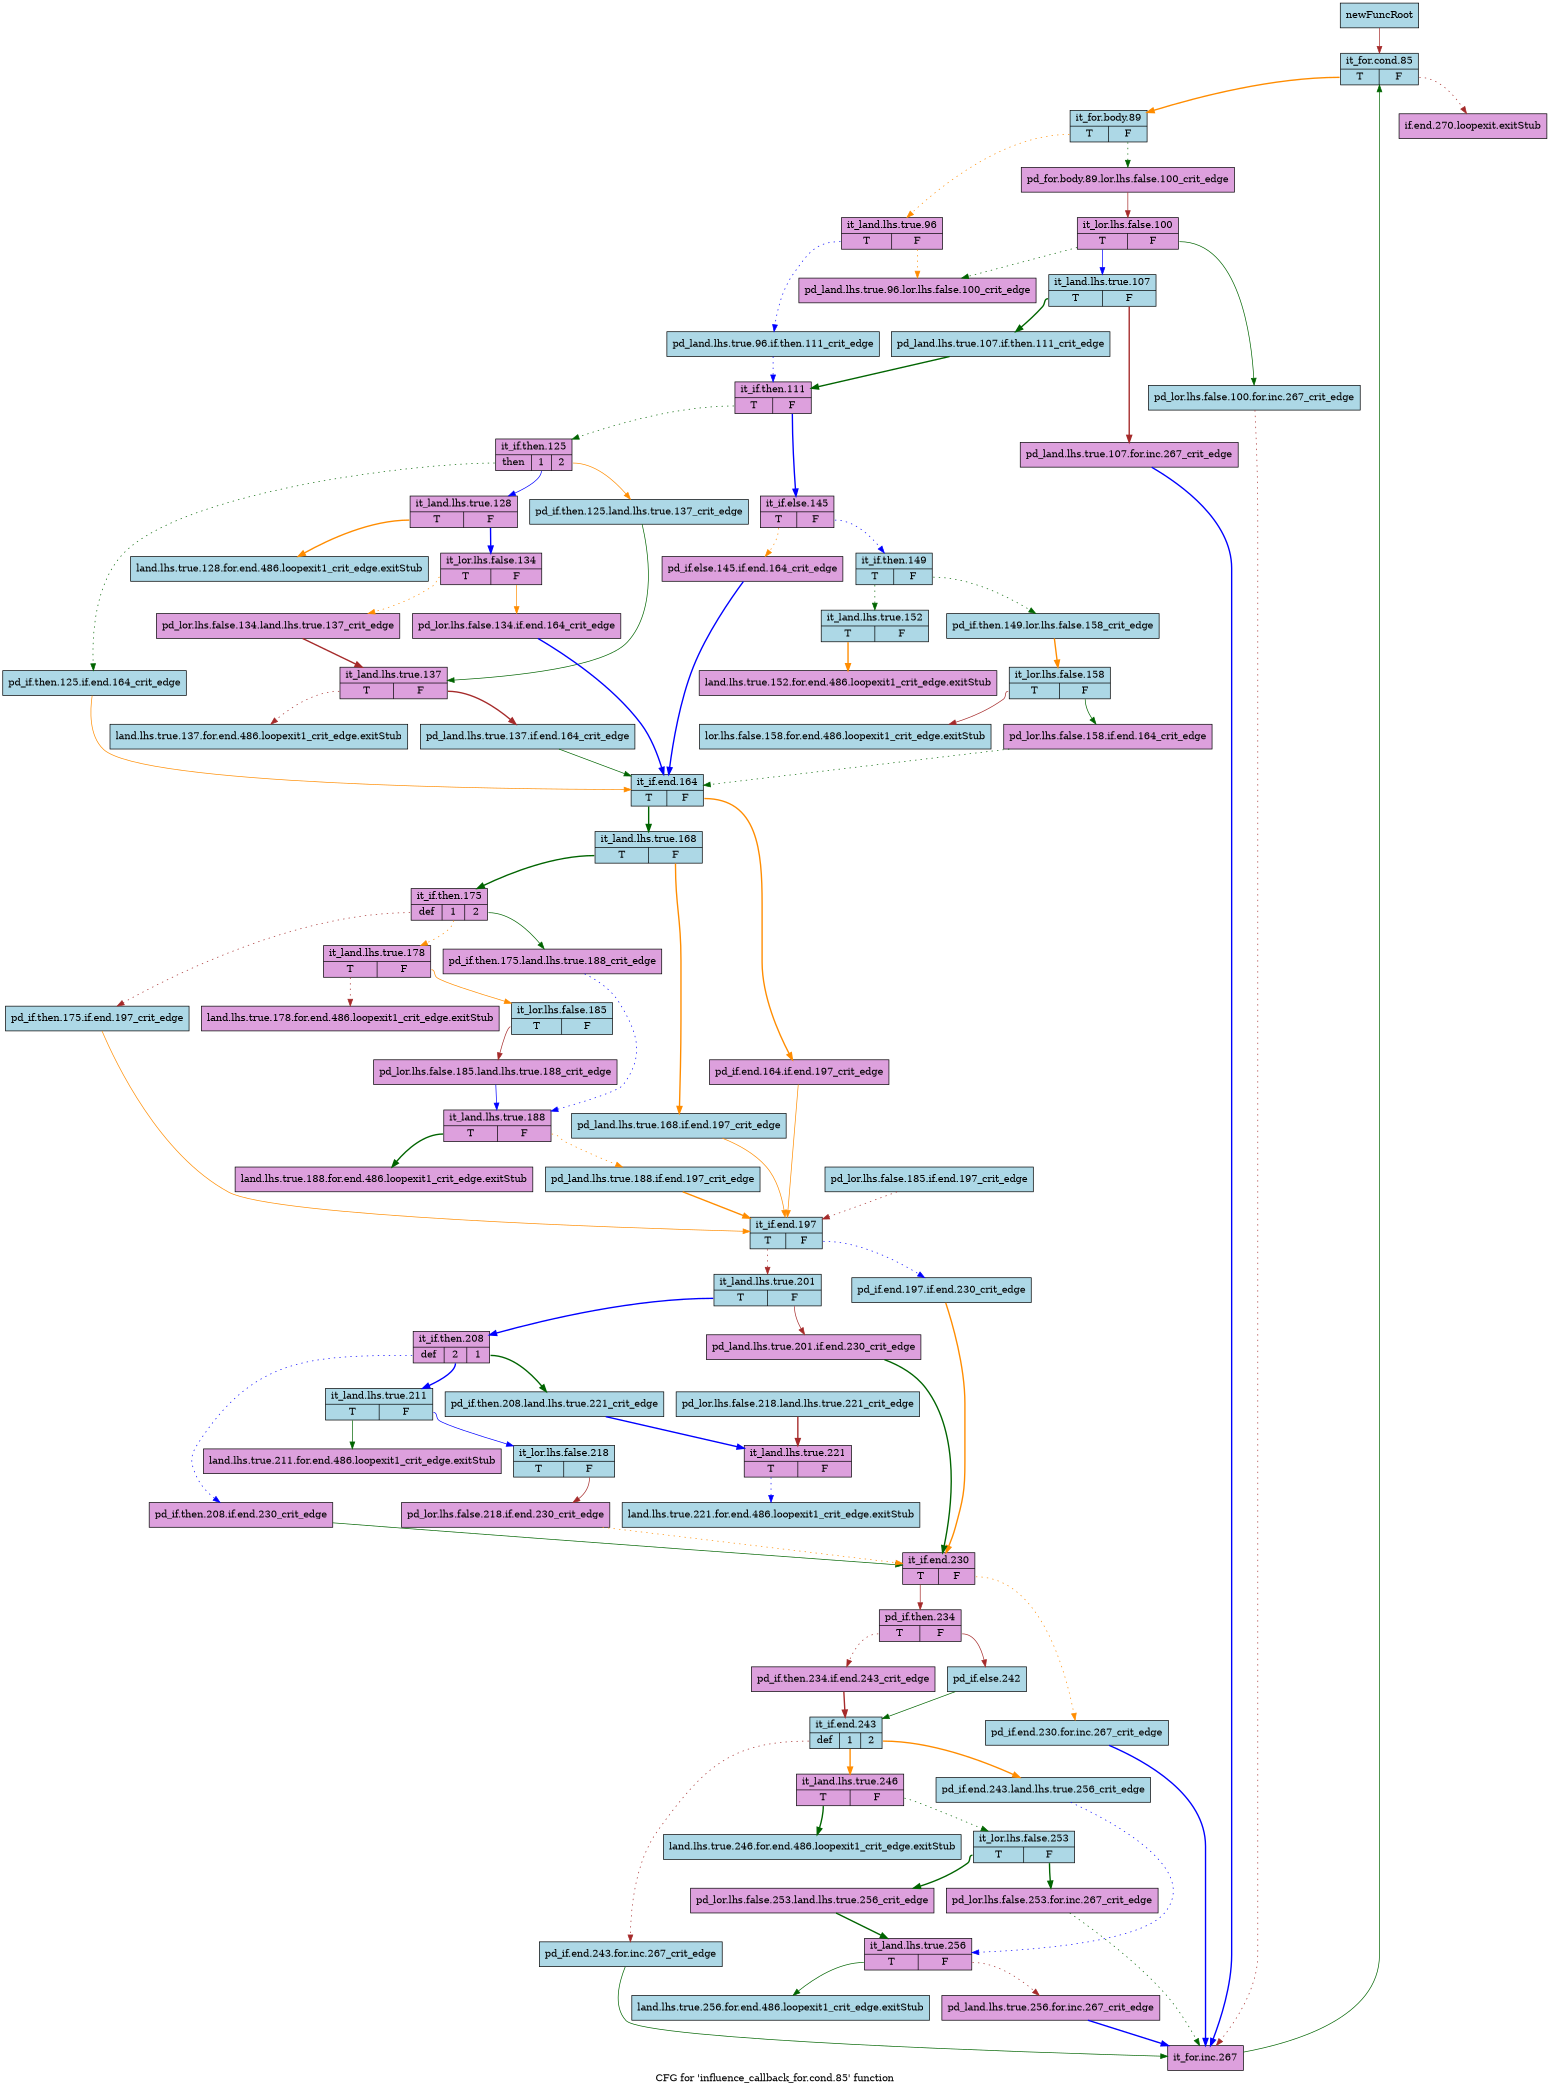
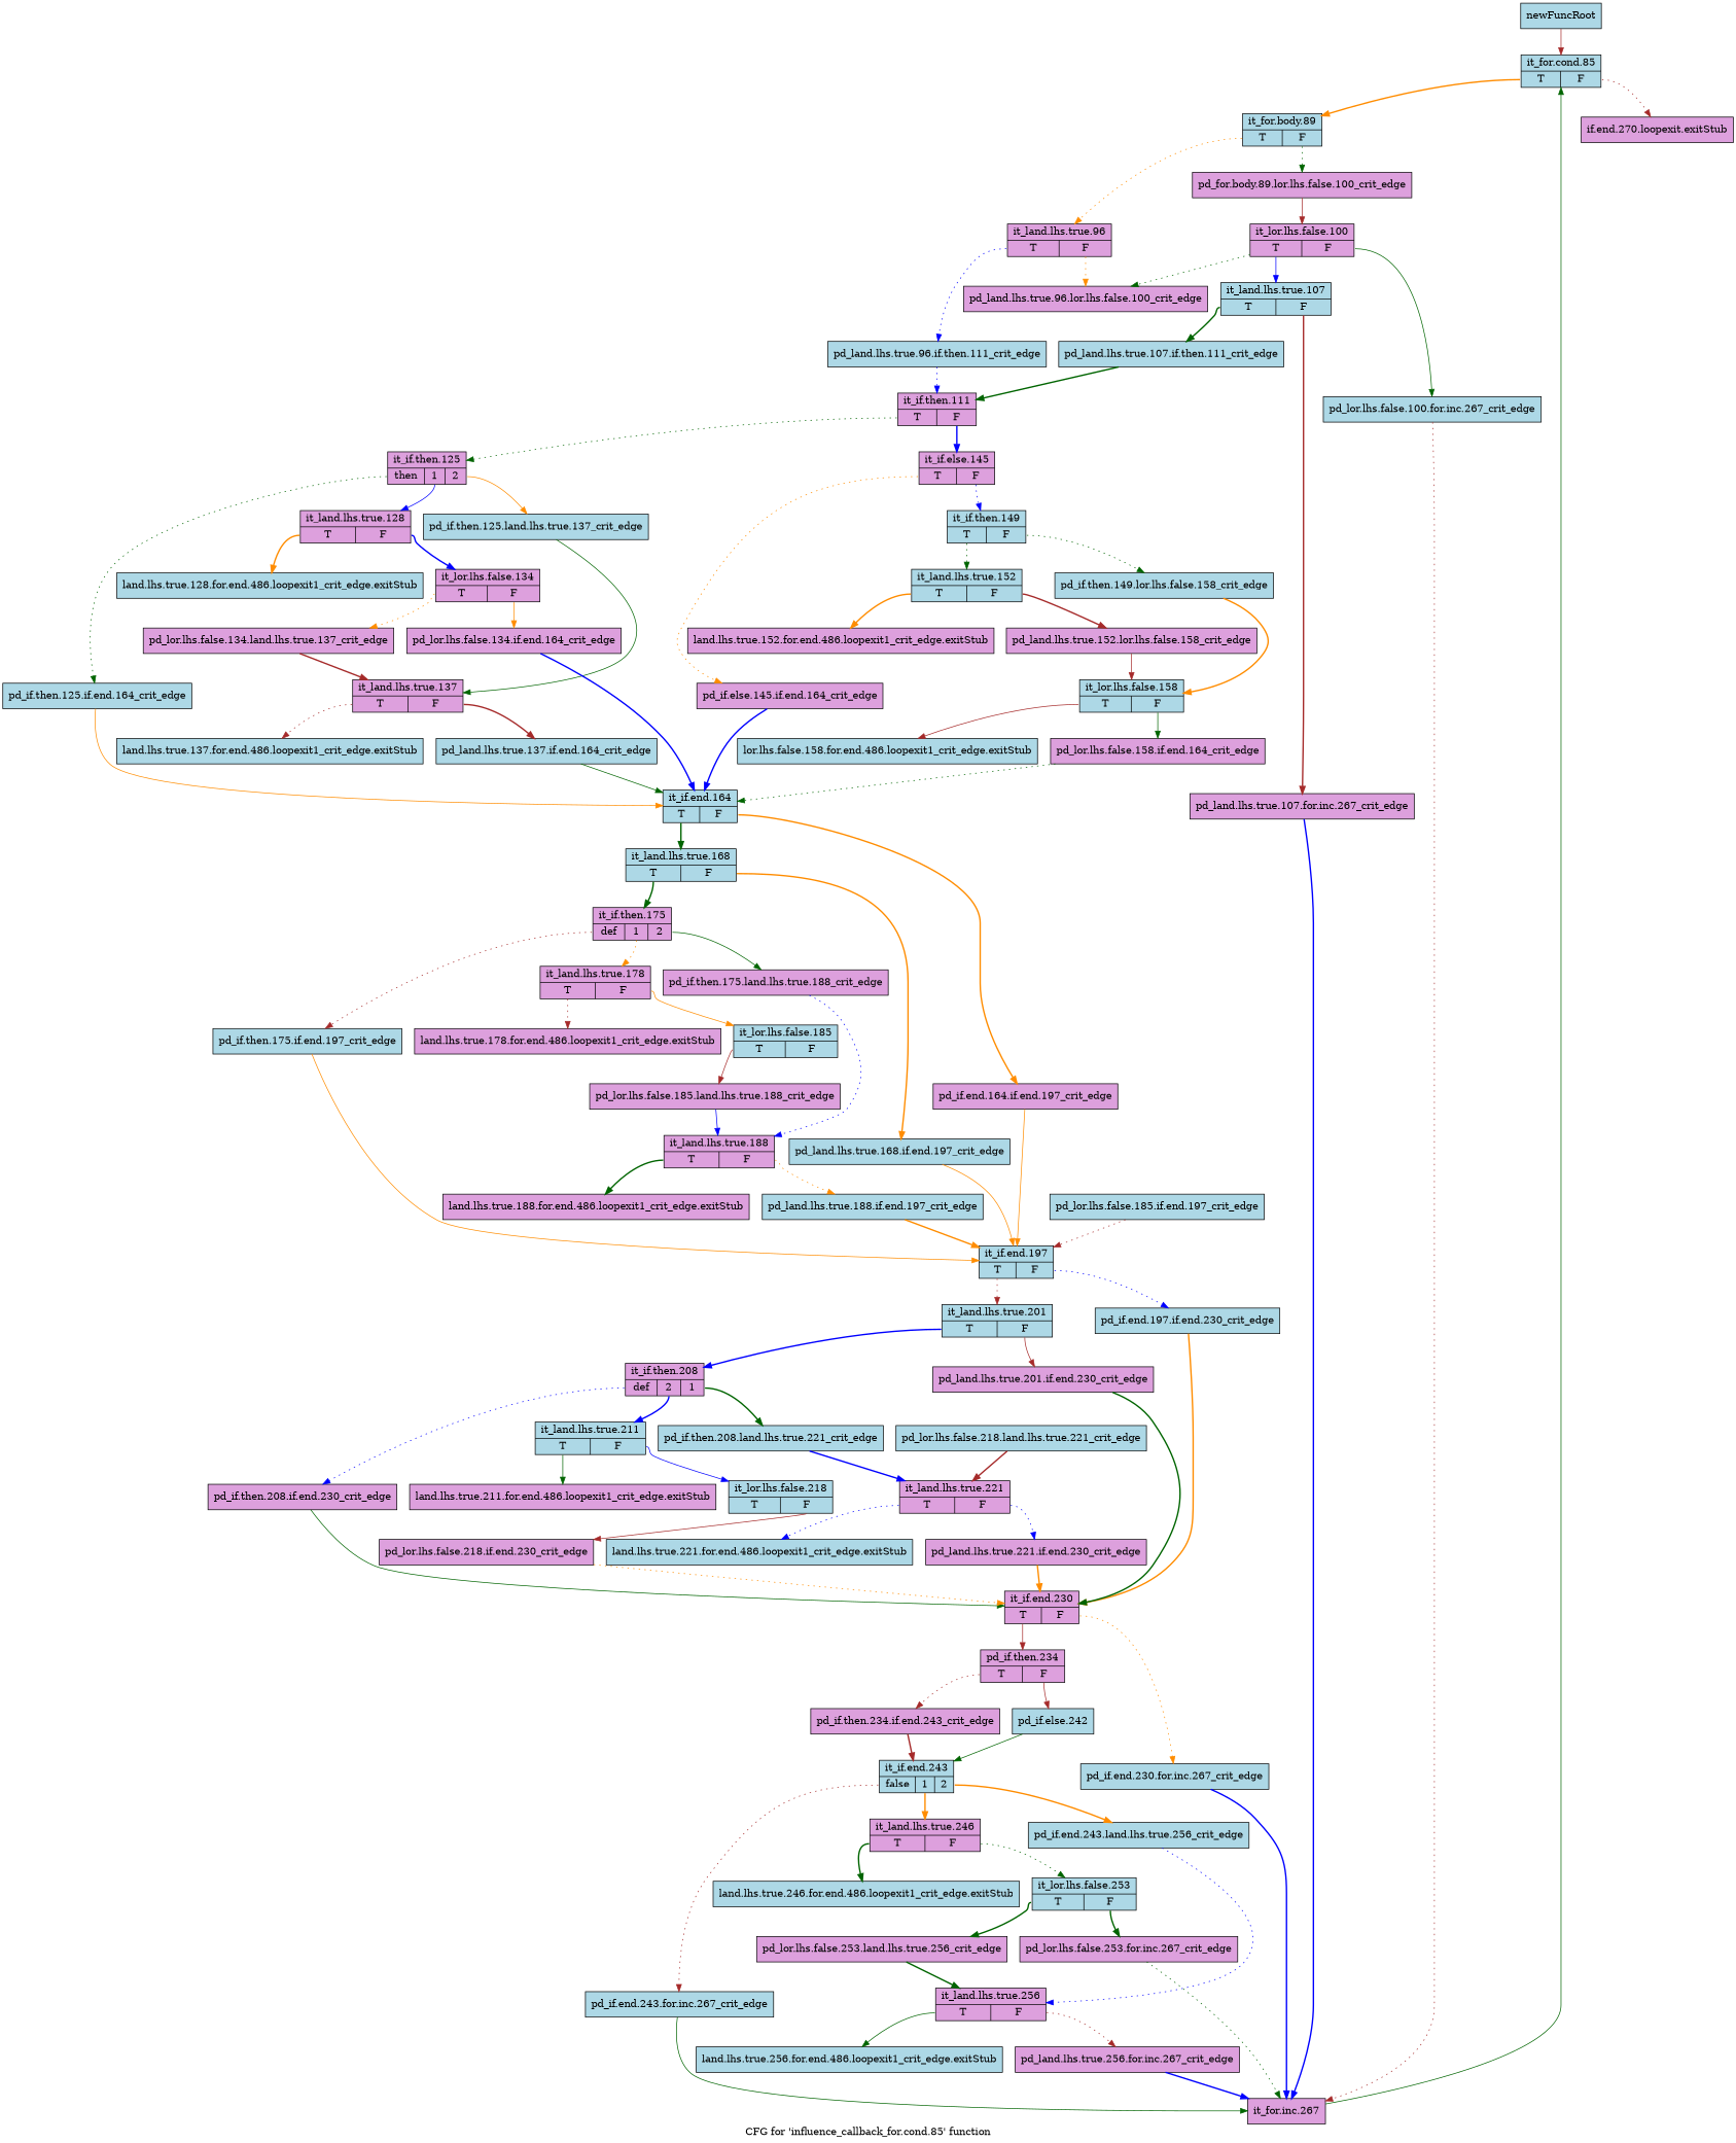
  digraph {
    label="CFG for 'influence_callback_for.cond.85' function"
    node [fillcolor=plum shape=record style=filled]
    edge [color=darkgreen style=bold]
    n1 [fillcolor=lightblue label="{newFuncRoot}"]
    n2 [fillcolor=lightblue label="{it_for.cond.85|{<s0>T|<s1>F}}"]
    n3 [label="{if.end.270.loopexit.exitStub}"]
    n4 [fillcolor=lightblue label="{it_for.body.89|{<s0>T|<s1>F}}"]
    n5 [label="{it_land.lhs.true.96|{<s0>T|<s1>F}}"]
    n6 [label="{pd_for.body.89.lor.lhs.false.100_crit_edge}"]
    n7 [label="{land.lhs.true.152.for.end.486.loopexit1_crit_edge.exitStub}"]
    n8 [fillcolor=lightblue label="{lor.lhs.false.158.for.end.486.loopexit1_crit_edge.exitStub}"]
    n9 [fillcolor=lightblue label="{land.lhs.true.128.for.end.486.loopexit1_crit_edge.exitStub}"]
    n10 [fillcolor=lightblue label="{land.lhs.true.137.for.end.486.loopexit1_crit_edge.exitStub}"]
    n11 [label="{land.lhs.true.178.for.end.486.loopexit1_crit_edge.exitStub}"]
    n12 [label="{land.lhs.true.188.for.end.486.loopexit1_crit_edge.exitStub}"]
    n13 [label="{land.lhs.true.211.for.end.486.loopexit1_crit_edge.exitStub}"]
    n14 [fillcolor=lightblue label="{land.lhs.true.221.for.end.486.loopexit1_crit_edge.exitStub}"]
    n15 [fillcolor=lightblue label="{land.lhs.true.246.for.end.486.loopexit1_crit_edge.exitStub}"]
    n16 [fillcolor=lightblue label="{land.lhs.true.256.for.end.486.loopexit1_crit_edge.exitStub}"]
    n17 [fillcolor=lightblue label="{pd_land.lhs.true.96.if.then.111_crit_edge}"]
    n18 [label="{pd_land.lhs.true.96.lor.lhs.false.100_crit_edge}"]
    n19 [label="{it_lor.lhs.false.100|{<s0>T|<s1>F}}"]
    n20 [label="{it_if.then.111|{<s0>T|<s1>F}}"]
    n21 [fillcolor=lightblue label="{it_land.lhs.true.107|{<s0>T|<s1>F}}"]
    n22 [fillcolor=lightblue label="{pd_lor.lhs.false.100.for.inc.267_crit_edge}"]
    n23 [fillcolor=lightblue label="{pd_land.lhs.true.107.if.then.111_crit_edge}"]
    n24 [label="{pd_land.lhs.true.107.for.inc.267_crit_edge}"]
    n25 [label="{it_for.inc.267}"]
    n26 [label="{it_if.then.125|{<s0>then|<s1>1|<s2>2}}"]
    n27 [label="{it_if.else.145|{<s0>T|<s1>F}}"]
    n28 [fillcolor=lightblue label="{pd_if.then.125.if.end.164_crit_edge}"]
    n29 [label="{it_land.lhs.true.128|{<s0>T|<s1>F}}"]
    n30 [fillcolor=lightblue label="{pd_if.then.125.land.lhs.true.137_crit_edge}"]
    n31 [label="{pd_if.else.145.if.end.164_crit_edge}"]
    n32 [fillcolor=lightblue label="{it_if.then.149|{<s0>T|<s1>F}}"]
    n33 [fillcolor=lightblue label="{it_if.end.164|{<s0>T|<s1>F}}"]
    n34 [label="{it_lor.lhs.false.134|{<s0>T|<s1>F}}"]
    n35 [label="{it_land.lhs.true.137|{<s0>T|<s1>F}}"]
    n36 [fillcolor=lightblue label="{it_land.lhs.true.152|{<s0>T|<s1>F}}"]
    n37 [fillcolor=lightblue label="{pd_if.then.149.lor.lhs.false.158_crit_edge}"]
    n38 [fillcolor=lightblue label="{it_land.lhs.true.168|{<s0>T|<s1>F}}"]
    n39 [label="{pd_if.end.164.if.end.197_crit_edge}"]
+   n40 [label="{pd_land.lhs.true.152.lor.lhs.false.158_crit_edge}"]
    n41 [fillcolor=lightblue label="{it_lor.lhs.false.158|{<s0>T|<s1>F}}"]
    n42 [label="{pd_lor.lhs.false.158.if.end.164_crit_edge}"]
    n43 [label="{it_if.then.175|{<s0>def|<s1>1|<s2>2}}"]
    n44 [fillcolor=lightblue label="{pd_land.lhs.true.168.if.end.197_crit_edge}"]
    n45 [fillcolor=lightblue label="{it_if.end.197|{<s0>T|<s1>F}}"]
    n46 [label="{pd_lor.lhs.false.134.land.lhs.true.137_crit_edge}"]
    n47 [label="{pd_lor.lhs.false.134.if.end.164_crit_edge}"]
    n48 [fillcolor=lightblue label="{pd_land.lhs.true.137.if.end.164_crit_edge}"]
    n49 [fillcolor=lightblue label="{pd_if.then.175.if.end.197_crit_edge}"]
    n50 [label="{it_land.lhs.true.178|{<s0>T|<s1>F}}"]
    n51 [label="{pd_if.then.175.land.lhs.true.188_crit_edge}"]
    n52 [fillcolor=lightblue label="{it_land.lhs.true.201|{<s0>T|<s1>F}}"]
    n53 [fillcolor=lightblue label="{pd_if.end.197.if.end.230_crit_edge}"]
    n54 [label="{it_if.then.208|{<s0>def|<s1>2|<s2>1}}"]
    n55 [label="{pd_land.lhs.true.201.if.end.230_crit_edge}"]
    n56 [label="{it_if.end.230|{<s0>T|<s1>F}}"]
    n57 [fillcolor=lightblue label="{it_lor.lhs.false.185|{<s0>T|<s1>F}}"]
    n58 [label="{it_land.lhs.true.188|{<s0>T|<s1>F}}"]
    n59 [label="{pd_lor.lhs.false.185.land.lhs.true.188_crit_edge}"]
    n60 [fillcolor=lightblue label="{pd_land.lhs.true.188.if.end.197_crit_edge}"]
    n61 [fillcolor=lightblue label="{pd_lor.lhs.false.185.if.end.197_crit_edge}"]
    n62 [label="{pd_if.then.208.if.end.230_crit_edge}"]
    n63 [fillcolor=lightblue label="{it_land.lhs.true.211|{<s0>T|<s1>F}}"]
    n64 [fillcolor=lightblue label="{pd_if.then.208.land.lhs.true.221_crit_edge}"]
    n65 [label="{pd_if.then.234|{<s0>T|<s1>F}}"]
    n66 [fillcolor=lightblue label="{pd_if.end.230.for.inc.267_crit_edge}"]
    n67 [label="{pd_if.then.234.if.end.243_crit_edge}"]
    n68 [fillcolor=lightblue label="{pd_if.else.242}"]
    n69 [fillcolor=lightblue label="{it_lor.lhs.false.218|{<s0>T|<s1>F}}"]
    n70 [label="{it_land.lhs.true.221|{<s0>T|<s1>F}}"]
    n71 [label="{pd_lor.lhs.false.218.if.end.230_crit_edge}"]
+   n72 [label="{pd_land.lhs.true.221.if.end.230_crit_edge}"]
    n73 [fillcolor=lightblue label="{pd_lor.lhs.false.218.land.lhs.true.221_crit_edge}"]
-   n74 [fillcolor=lightblue label="{it_if.end.243|{<s0>def|<s1>1|<s2>2}}"]
+   n74 [fillcolor=lightblue label="{it_if.end.243|{<s0>false|<s1>1|<s2>2}}"]
    n75 [fillcolor=lightblue label="{pd_if.end.243.for.inc.267_crit_edge}"]
    n76 [label="{it_land.lhs.true.246|{<s0>T|<s1>F}}"]
    n77 [fillcolor=lightblue label="{pd_if.end.243.land.lhs.true.256_crit_edge}"]
    n78 [fillcolor=lightblue label="{it_lor.lhs.false.253|{<s0>T|<s1>F}}"]
    n79 [label="{it_land.lhs.true.256|{<s0>T|<s1>F}}"]
    n80 [label="{pd_lor.lhs.false.253.land.lhs.true.256_crit_edge}"]
    n81 [label="{pd_lor.lhs.false.253.for.inc.267_crit_edge}"]
    n82 [label="{pd_land.lhs.true.256.for.inc.267_crit_edge}"]
    n1 -> n2 [color=brown style=solid]
    n2 -> n3 [color=brown style=dotted tailport=s1]
    n2 -> n4 [color=darkorange tailport=s0]
    n4 -> n5 [color=darkorange style=dotted tailport=s0]
    n4 -> n6 [style=dotted tailport=s1]
    n5 -> n17 [color=blue style=dotted tailport=s0]
    n5 -> n18 [color=darkorange style=dotted tailport=s1]
    n6 -> n19 [color=brown style=solid]
    n17 -> n20 [color=blue style=dotted]
    n19 -> n18 [style=dotted]
    n19 -> n21 [color=blue style=solid tailport=s0]
    n19 -> n22 [style=solid tailport=s1]
    n20 -> n26 [style=dotted tailport=s0]
    n20 -> n27 [color=blue tailport=s1]
    n21 -> n23 [tailport=s0]
    n21 -> n24 [color=brown tailport=s1]
    n22 -> n25 [color=brown style=dotted]
    n23 -> n20
    n24 -> n25 [color=blue]
    n25 -> n2 [style=solid]
    n26 -> n28 [style=dotted tailport=s0]
    n26 -> n29 [color=blue style=solid tailport=s1]
    n26 -> n30 [color=darkorange style=solid tailport=s2]
    n27 -> n31 [color=darkorange style=dotted tailport=s0]
    n27 -> n32 [color=blue style=dotted tailport=s1]
    n28 -> n33 [color=darkorange style=solid]
    n29 -> n9 [color=darkorange tailport=s0]
    n29 -> n34 [color=blue tailport=s1]
    n30 -> n35 [style=solid]
    n31 -> n33 [color=blue]
    n32 -> n36 [style=dotted tailport=s0]
    n32 -> n37 [style=dotted tailport=s1]
    n33 -> n38 [tailport=s0]
    n33 -> n39 [color=darkorange tailport=s1]
    n34 -> n46 [color=darkorange style=dotted tailport=s0]
    n34 -> n47 [color=darkorange style=solid tailport=s1]
    n35 -> n10 [color=brown style=dotted tailport=s0]
    n35 -> n48 [color=brown tailport=s1]
    n36 -> n7 [color=darkorange tailport=s0]
+   n36 -> n40 [color=brown tailport=s1]
    n37 -> n41 [color=darkorange]
    n38 -> n43 [tailport=s0]
    n38 -> n44 [color=darkorange tailport=s1]
    n39 -> n45 [color=darkorange style=solid]
+   n40 -> n41 [color=brown style=solid]
    n41 -> n8 [color=brown style=solid tailport=s0]
    n41 -> n42 [style=solid tailport=s1]
    n42 -> n33 [style=dotted]
    n43 -> n49 [color=brown style=dotted tailport=s0]
    n43 -> n50 [color=darkorange style=dotted tailport=s1]
    n43 -> n51 [style=solid tailport=s2]
    n44 -> n45 [color=darkorange style=solid]
    n45 -> n52 [color=brown style=dotted tailport=s0]
    n45 -> n53 [color=blue style=dotted tailport=s1]
    n46 -> n35 [color=brown]
    n47 -> n33 [color=blue]
    n48 -> n33 [style=solid]
    n49 -> n45 [color=darkorange style=solid]
    n50 -> n11 [color=brown style=dotted tailport=s0]
    n50 -> n57 [color=darkorange style=solid tailport=s1]
    n51 -> n58 [color=blue style=dotted]
    n52 -> n54 [color=blue tailport=s0]
    n52 -> n55 [color=brown style=solid tailport=s1]
    n53 -> n56 [color=darkorange]
    n54 -> n62 [color=blue style=dotted tailport=s0]
    n54 -> n63 [color=blue tailport=s1]
    n54 -> n64 [tailport=s2]
    n55 -> n56
    n56 -> n65 [color=brown style=solid tailport=s0]
    n56 -> n66 [color=darkorange style=dotted tailport=s1]
    n57 -> n59 [color=brown style=solid tailport=s0]
    n58 -> n12 [tailport=s0]
    n58 -> n60 [color=darkorange style=dotted tailport=s1]
    n59 -> n58 [color=blue style=solid]
    n60 -> n45 [color=darkorange]
    n61 -> n45 [color=brown style=dotted]
    n62 -> n56 [style=solid]
    n63 -> n13 [style=solid tailport=s0]
    n63 -> n69 [color=blue style=solid tailport=s1]
    n64 -> n70 [color=blue]
    n65 -> n67 [color=brown style=dotted tailport=s0]
    n65 -> n68 [color=brown style=solid tailport=s1]
    n66 -> n25 [color=blue]
    n67 -> n74 [color=brown]
    n68 -> n74 [style=solid]
    n69 -> n71 [color=brown style=solid tailport=s1]
    n70 -> n14 [color=blue style=dotted tailport=s0]
+   n70 -> n72 [color=blue style=dotted tailport=s1]
    n71 -> n56 [color=darkorange style=dotted]
+   n72 -> n56 [color=darkorange]
    n73 -> n70 [color=brown]
    n74 -> n75 [color=brown style=dotted tailport=s0]
    n74 -> n76 [color=darkorange tailport=s1]
    n74 -> n77 [color=darkorange tailport=s2]
    n75 -> n25 [style=solid]
    n76 -> n15 [tailport=s0]
    n76 -> n78 [style=dotted tailport=s1]
    n77 -> n79 [color=blue style=dotted]
    n78 -> n80 [tailport=s0]
    n78 -> n81 [tailport=s1]
    n79 -> n16 [style=solid tailport=s0]
    n79 -> n82 [color=brown style=dotted tailport=s1]
    n80 -> n79
    n81 -> n25 [style=dotted]
    n82 -> n25 [color=blue]
  }
